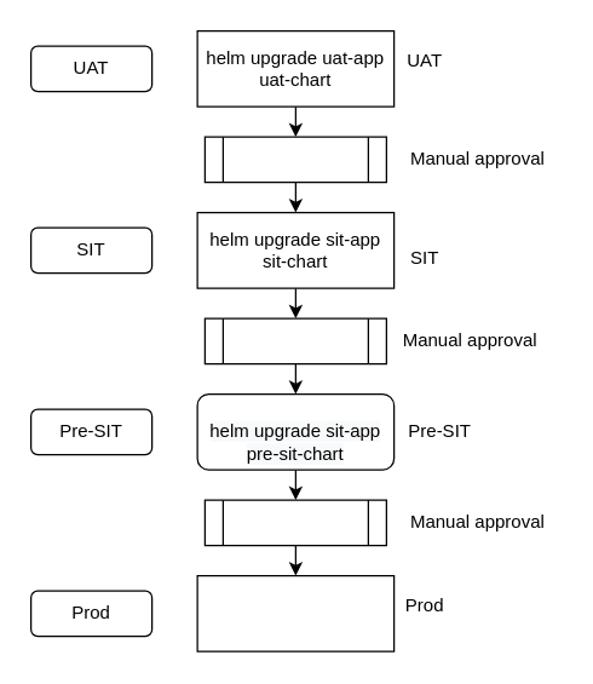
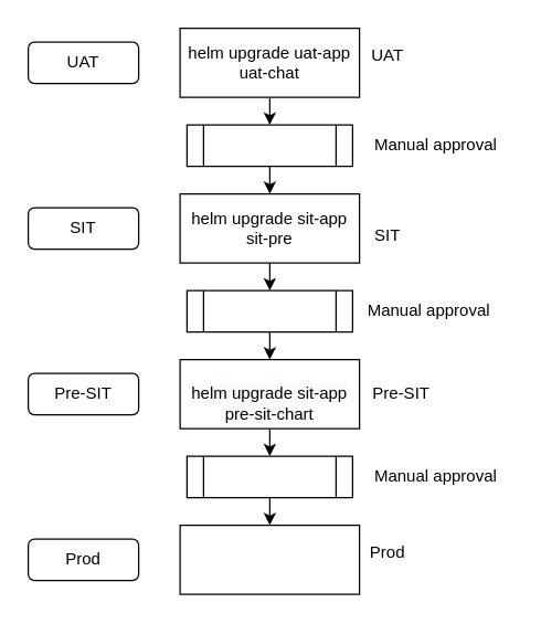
  <mxCell id="0" />
  <mxCell id="1" parent="0" />
  <mxCell id="2" style="edgeStyle=orthogonalEdgeStyle;rounded=0;orthogonalLoop=1;jettySize=auto;html=1;exitX=0.5;exitY=1;exitDx=0;exitDy=0;entryX=0.5;entryY=0;entryDx=0;entryDy=0;" edge="1" parent="1" source="3" target="10"><mxGeometry relative="1" as="geometry" /></mxCell>
- <mxCell id="3" value="helm upgrade uat-app uat-chart" style="rounded=0;whiteSpace=wrap;html=1;" vertex="1" parent="1"><mxGeometry x="130" y="20" width="130" height="50" as="geometry" /></mxCell>
+ <mxCell id="3" value="helm upgrade uat-app uat-chat" style="rounded=0;whiteSpace=wrap;html=1;" vertex="1" parent="1"><mxGeometry x="130" y="20" width="130" height="50" as="geometry" /></mxCell>
  <mxCell id="4" style="edgeStyle=orthogonalEdgeStyle;rounded=0;orthogonalLoop=1;jettySize=auto;html=1;exitX=0.5;exitY=1;exitDx=0;exitDy=0;entryX=0.5;entryY=0;entryDx=0;entryDy=0;" edge="1" parent="1" source="5" target="12"><mxGeometry relative="1" as="geometry" /></mxCell>
- <mxCell id="5" value="helm upgrade sit-app sit-chart" style="rounded=0;whiteSpace=wrap;html=1;" vertex="1" parent="1"><mxGeometry x="130" y="140" width="130" height="50" as="geometry" /></mxCell>
+ <mxCell id="5" value="helm upgrade sit-app sit-pre" style="rounded=0;whiteSpace=wrap;html=1;" vertex="1" parent="1"><mxGeometry x="130" y="140" width="130" height="50" as="geometry" /></mxCell>
  <mxCell id="6" style="edgeStyle=orthogonalEdgeStyle;rounded=0;orthogonalLoop=1;jettySize=auto;html=1;exitX=0.5;exitY=1;exitDx=0;exitDy=0;entryX=0.5;entryY=0;entryDx=0;entryDy=0;" edge="1" parent="1" source="7" target="14"><mxGeometry relative="1" as="geometry" /></mxCell>
- <mxCell id="7" value="&lt;br&gt;&lt;span style=&quot;color: rgb(0, 0, 0); font-family: Helvetica; font-size: 12px; font-style: normal; font-variant-ligatures: normal; font-variant-caps: normal; font-weight: 400; letter-spacing: normal; orphans: 2; text-align: center; text-indent: 0px; text-transform: none; widows: 2; word-spacing: 0px; -webkit-text-stroke-width: 0px; background-color: rgb(248, 249, 250); text-decoration-thickness: initial; text-decoration-style: initial; text-decoration-color: initial; float: none; display: inline !important;&quot;&gt;helm upgrade sit-app pre-sit-chart&lt;/span&gt;" style="whiteSpace=wrap;html=1;rounded=1;" vertex="1" parent="1"><mxGeometry x="130" y="260" width="130" height="50" as="geometry" /></mxCell>
+ <mxCell id="7" value="&lt;br&gt;&lt;span style=&quot;color: rgb(0, 0, 0); font-family: Helvetica; font-size: 12px; font-style: normal; font-variant-ligatures: normal; font-variant-caps: normal; font-weight: 400; letter-spacing: normal; orphans: 2; text-align: center; text-indent: 0px; text-transform: none; widows: 2; word-spacing: 0px; -webkit-text-stroke-width: 0px; background-color: rgb(248, 249, 250); text-decoration-thickness: initial; text-decoration-style: initial; text-decoration-color: initial; float: none; display: inline !important;&quot;&gt;helm upgrade sit-app pre-sit-chart&lt;/span&gt;" style="rounded=0;whiteSpace=wrap;html=1;" vertex="1" parent="1"><mxGeometry x="130" y="260" width="130" height="50" as="geometry" /></mxCell>
  <mxCell id="8" value="" style="rounded=0;whiteSpace=wrap;html=1;" vertex="1" parent="1"><mxGeometry x="130" y="380" width="130" height="50" as="geometry" /></mxCell>
  <mxCell id="9" style="edgeStyle=orthogonalEdgeStyle;rounded=0;orthogonalLoop=1;jettySize=auto;html=1;exitX=0.5;exitY=1;exitDx=0;exitDy=0;entryX=0.5;entryY=0;entryDx=0;entryDy=0;" edge="1" parent="1" source="10" target="5"><mxGeometry relative="1" as="geometry" /></mxCell>
  <mxCell id="10" value="" style="shape=process;whiteSpace=wrap;html=1;backgroundOutline=1;" vertex="1" parent="1"><mxGeometry x="135" y="90" width="120" height="30" as="geometry" /></mxCell>
  <mxCell id="11" style="edgeStyle=orthogonalEdgeStyle;rounded=0;orthogonalLoop=1;jettySize=auto;html=1;exitX=0.5;exitY=1;exitDx=0;exitDy=0;entryX=0.5;entryY=0;entryDx=0;entryDy=0;" edge="1" parent="1" source="12" target="7"><mxGeometry relative="1" as="geometry" /></mxCell>
  <mxCell id="12" value="" style="shape=process;whiteSpace=wrap;html=1;backgroundOutline=1;" vertex="1" parent="1"><mxGeometry x="135" y="210" width="120" height="30" as="geometry" /></mxCell>
  <mxCell id="13" style="edgeStyle=orthogonalEdgeStyle;rounded=0;orthogonalLoop=1;jettySize=auto;html=1;exitX=0.5;exitY=1;exitDx=0;exitDy=0;entryX=0.5;entryY=0;entryDx=0;entryDy=0;" edge="1" parent="1" source="14" target="8"><mxGeometry relative="1" as="geometry" /></mxCell>
  <mxCell id="14" value="" style="shape=process;whiteSpace=wrap;html=1;backgroundOutline=1;" vertex="1" parent="1"><mxGeometry x="135" y="330" width="120" height="30" as="geometry" /></mxCell>
  <mxCell id="15" value="UAT" style="text;html=1;align=center;verticalAlign=middle;resizable=0;points=[];autosize=1;strokeColor=none;fillColor=none;" vertex="1" parent="1"><mxGeometry x="255" y="25" width="50" height="30" as="geometry" /></mxCell>
  <mxCell id="16" value="SIT" style="text;html=1;align=center;verticalAlign=middle;resizable=0;points=[];autosize=1;strokeColor=none;fillColor=none;" vertex="1" parent="1"><mxGeometry x="260" y="155" width="40" height="30" as="geometry" /></mxCell>
  <mxCell id="17" value="Pre-SIT" style="text;html=1;align=center;verticalAlign=middle;resizable=0;points=[];autosize=1;strokeColor=none;fillColor=none;" vertex="1" parent="1"><mxGeometry x="260" y="270" width="60" height="30" as="geometry" /></mxCell>
  <mxCell id="18" value="Prod" style="text;html=1;align=center;verticalAlign=middle;resizable=0;points=[];autosize=1;strokeColor=none;fillColor=none;" vertex="1" parent="1"><mxGeometry x="255" y="385" width="50" height="30" as="geometry" /></mxCell>
  <mxCell id="19" value="Manual approval" style="text;html=1;align=center;verticalAlign=middle;resizable=0;points=[];autosize=1;strokeColor=none;fillColor=none;" vertex="1" parent="1"><mxGeometry x="260" y="90" width="110" height="30" as="geometry" /></mxCell>
  <mxCell id="20" value="Manual approval" style="text;html=1;align=center;verticalAlign=middle;resizable=0;points=[];autosize=1;strokeColor=none;fillColor=none;" vertex="1" parent="1"><mxGeometry x="260" y="330" width="110" height="30" as="geometry" /></mxCell>
  <mxCell id="21" value="Manual approval" style="text;html=1;align=center;verticalAlign=middle;resizable=0;points=[];autosize=1;strokeColor=none;fillColor=none;" vertex="1" parent="1"><mxGeometry x="255" y="210" width="110" height="30" as="geometry" /></mxCell>
  <mxCell id="22" value="UAT" style="rounded=1;whiteSpace=wrap;html=1;" vertex="1" parent="1"><mxGeometry x="20" y="30" width="80" height="30" as="geometry" /></mxCell>
  <mxCell id="23" value="SIT" style="rounded=1;whiteSpace=wrap;html=1;" vertex="1" parent="1"><mxGeometry x="20" y="150" width="80" height="30" as="geometry" /></mxCell>
  <mxCell id="24" value="Pre-SIT" style="rounded=1;whiteSpace=wrap;html=1;" vertex="1" parent="1"><mxGeometry x="20" y="270" width="80" height="30" as="geometry" /></mxCell>
  <mxCell id="25" value="Prod" style="rounded=1;whiteSpace=wrap;html=1;" vertex="1" parent="1"><mxGeometry x="20" y="390" width="80" height="30" as="geometry" /></mxCell>
